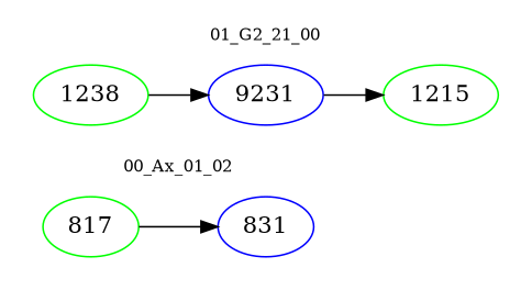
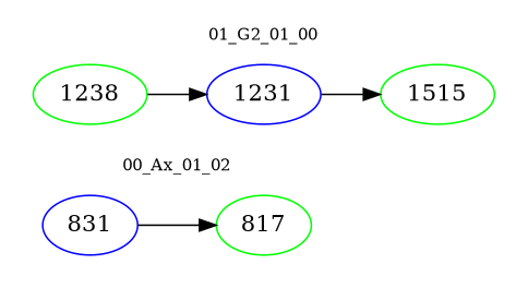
  digraph {
    rankdir=LR
    node [color=green]
    edge [color=black]
    n1 [color=blue label=831]
    n2 [label=817]
    n3 [label=1238]
-   n4 [color=blue label=9231]
-   n5 [label=1215]
+   n4 [color=blue label=1231]
+   n5 [label=1515]
    subgraph cluster_1 {
      color=white
      fontsize=10
      label="00_Ax_01_02"
      n1
      n2
    }
    subgraph cluster_2 {
      color=white
      fontsize=10
-     label="01_G2_21_00"
+     label="01_G2_01_00"
      n3
      n4
      n5
    }
-   n2 -> n1
+   n1 -> n2
    n3 -> n4
    n4 -> n5
  }
